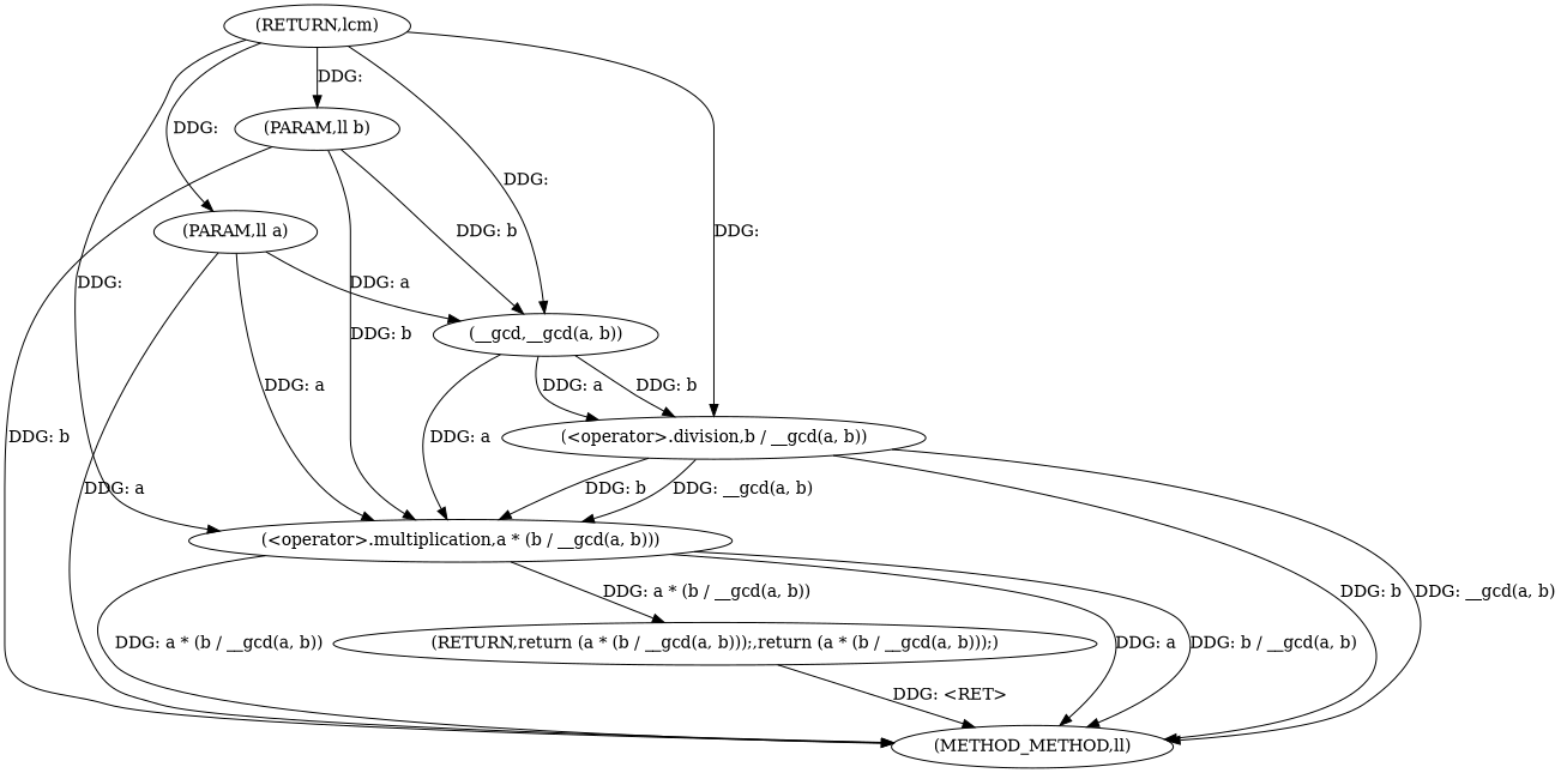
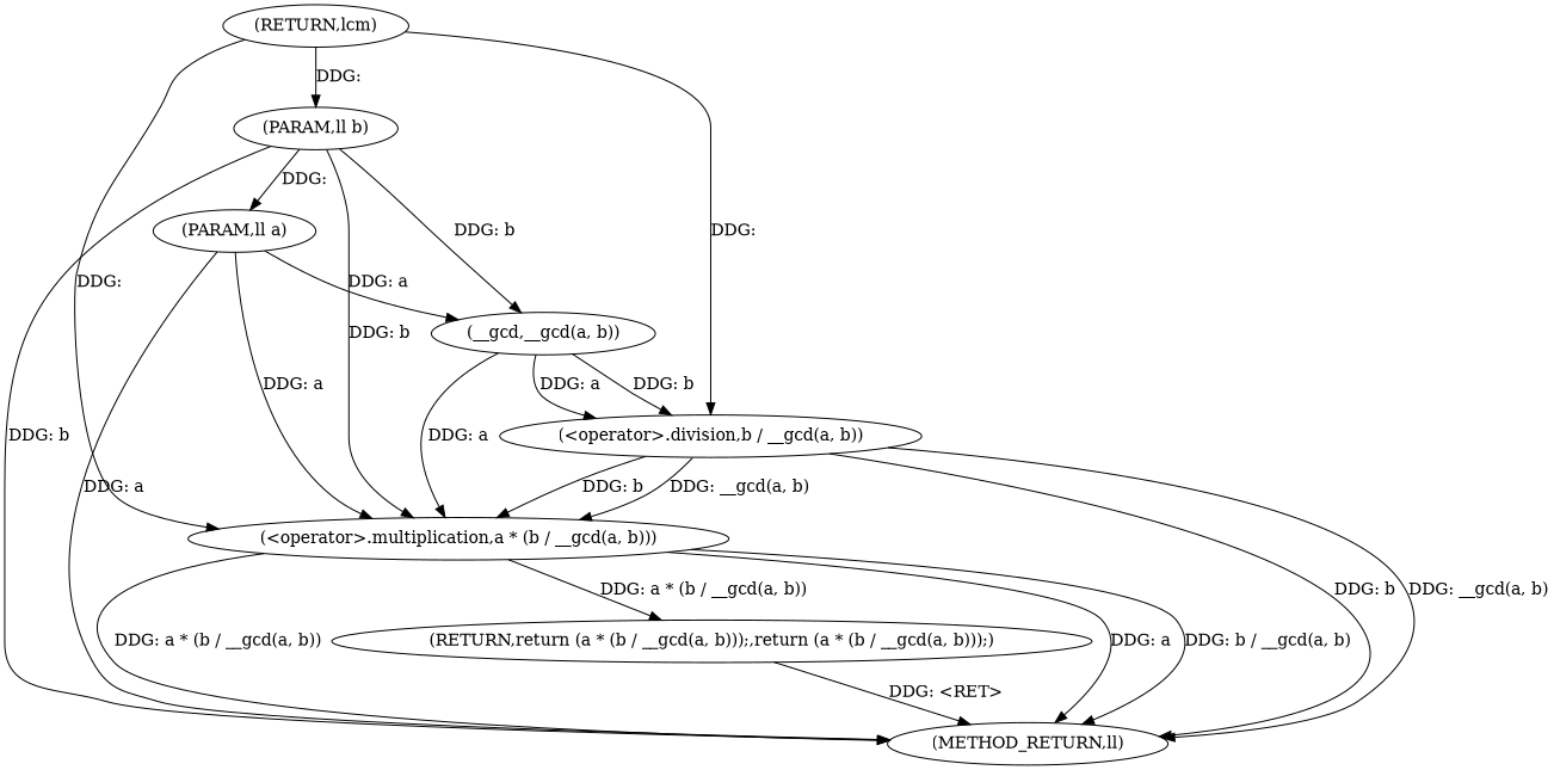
  digraph {
    n1 [label="(RETURN,lcm)"]
    n2 [label="(PARAM,ll a)"]
    n3 [label="(PARAM,ll b)"]
    n4 [label="(<operator>.multiplication,a * (b / __gcd(a, b)))"]
    n5 [label="(<operator>.division,b / __gcd(a, b))"]
    n6 [label="(__gcd,__gcd(a, b))"]
-   n7 [label="(METHOD_METHOD,ll)"]
+   n7 [label="(METHOD_RETURN,ll)"]
    n8 [label="(RETURN,return (a * (b / __gcd(a, b)));,return (a * (b / __gcd(a, b)));)"]
-   n1 -> n2 [label="DDG: "]
+   n3 -> n2 [label="DDG: "]
    n1 -> n3 [label="DDG: "]
    n1 -> n4 [label="DDG: "]
    n1 -> n5 [label="DDG: "]
-   n1 -> n6 [label="DDG: "]
    n2 -> n4 [label="DDG: a"]
    n2 -> n6 [label="DDG: a"]
    n2 -> n7 [label="DDG: a"]
    n3 -> n4 [label="DDG: b"]
    n3 -> n6 [label="DDG: b"]
    n3 -> n7 [label="DDG: b"]
    n4 -> n7 [label="DDG: a"]
    n4 -> n7 [label="DDG: b / __gcd(a, b)"]
    n4 -> n7 [label="DDG: a * (b / __gcd(a, b))"]
    n4 -> n8 [label="DDG: a * (b / __gcd(a, b))"]
    n5 -> n4 [label="DDG: b"]
    n5 -> n4 [label="DDG: __gcd(a, b)"]
    n5 -> n7 [label="DDG: b"]
    n5 -> n7 [label="DDG: __gcd(a, b)"]
    n6 -> n4 [label="DDG: a"]
    n6 -> n5 [label="DDG: b"]
    n6 -> n5 [label="DDG: a"]
    n8 -> n7 [label="DDG: <RET>"]
  }
